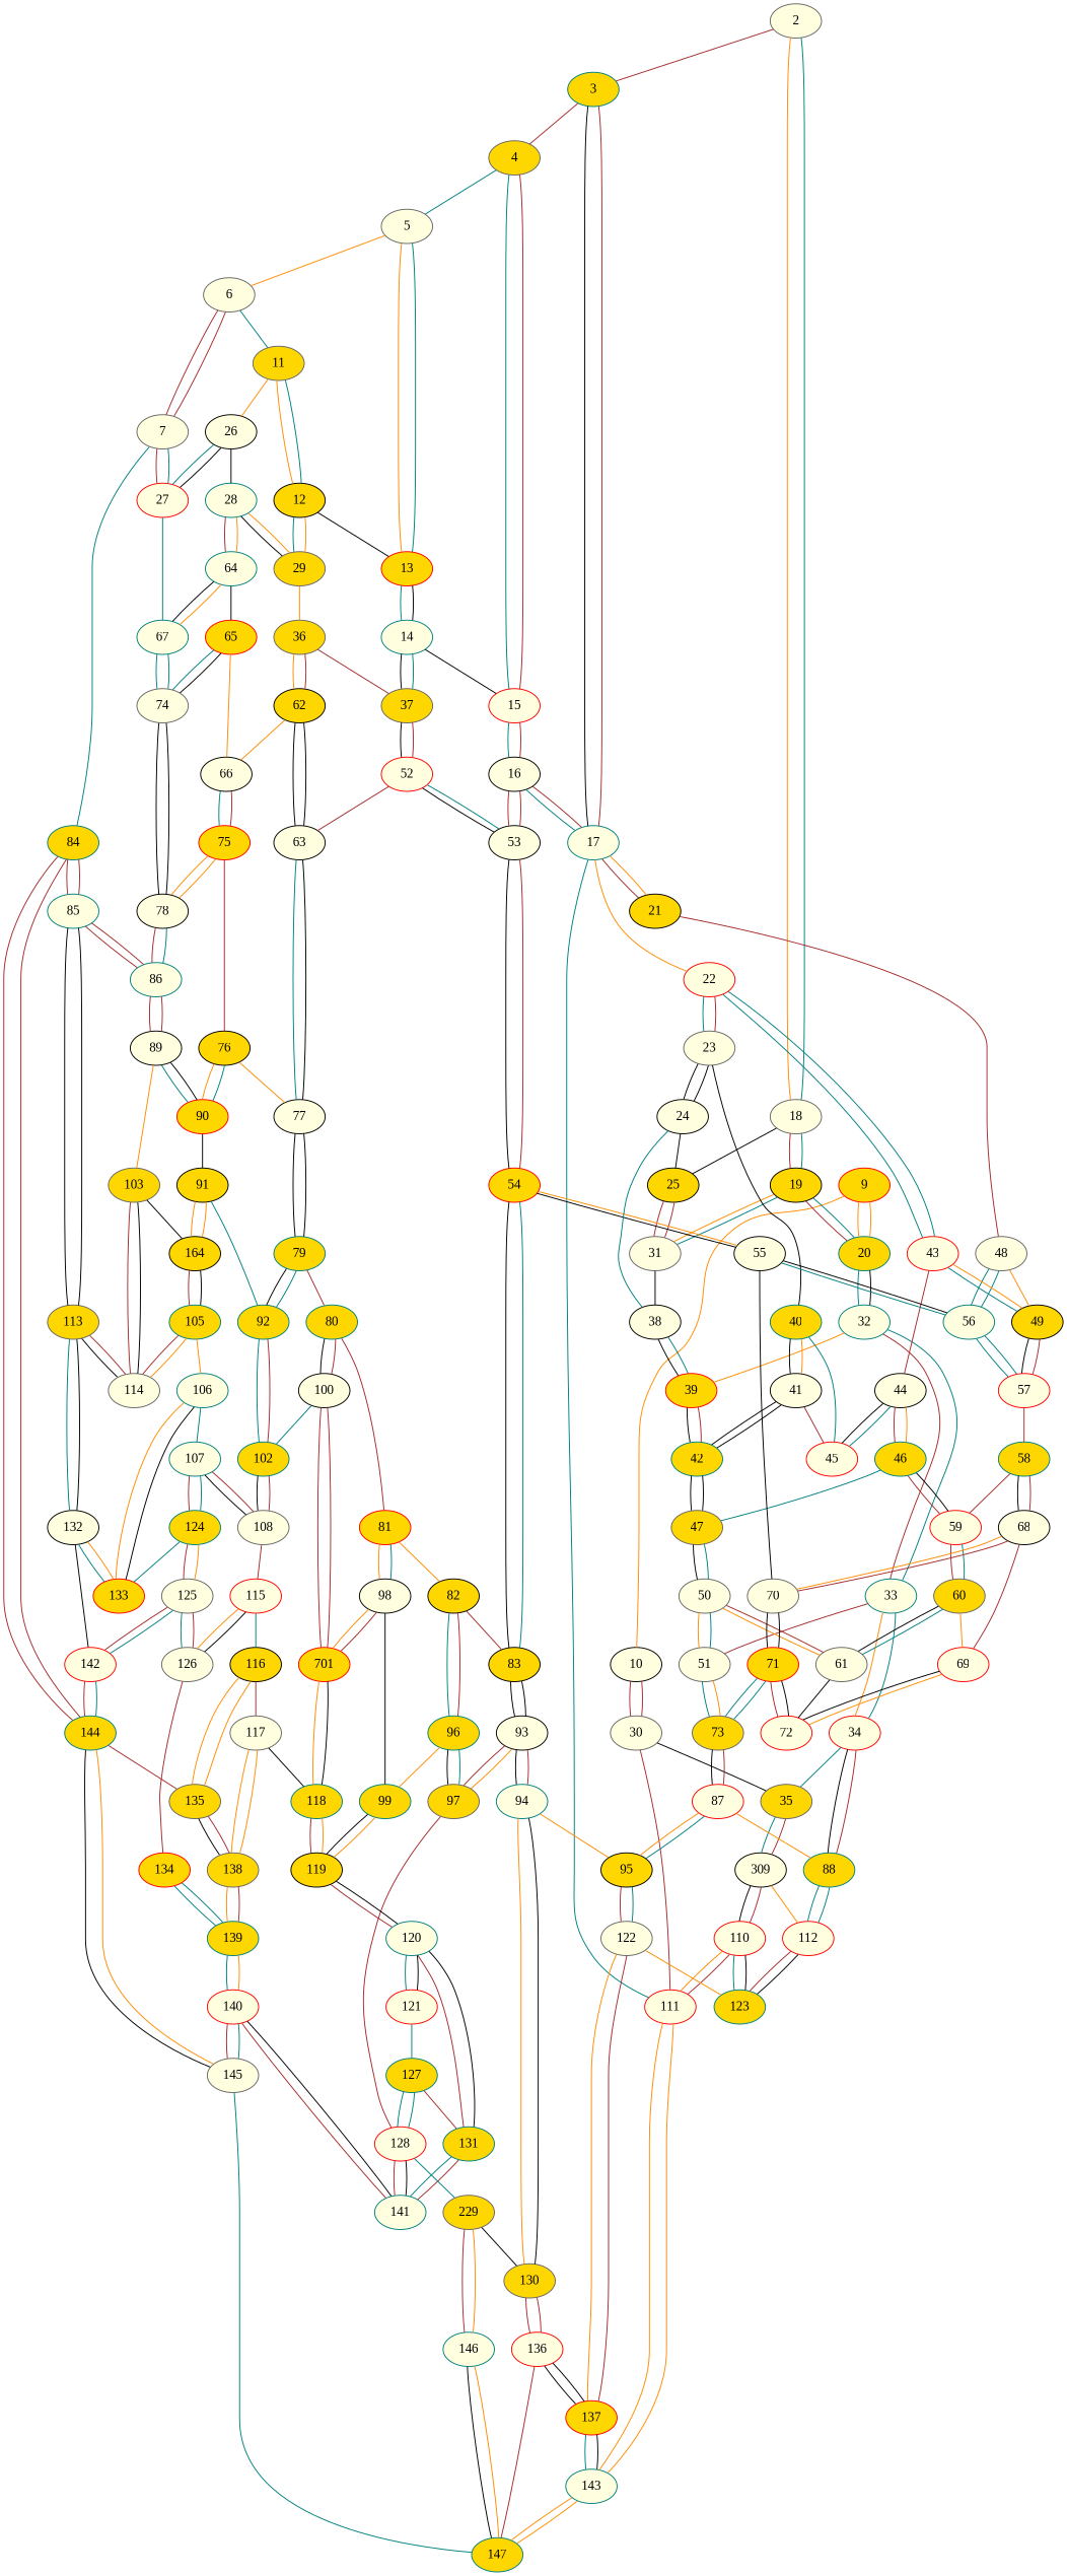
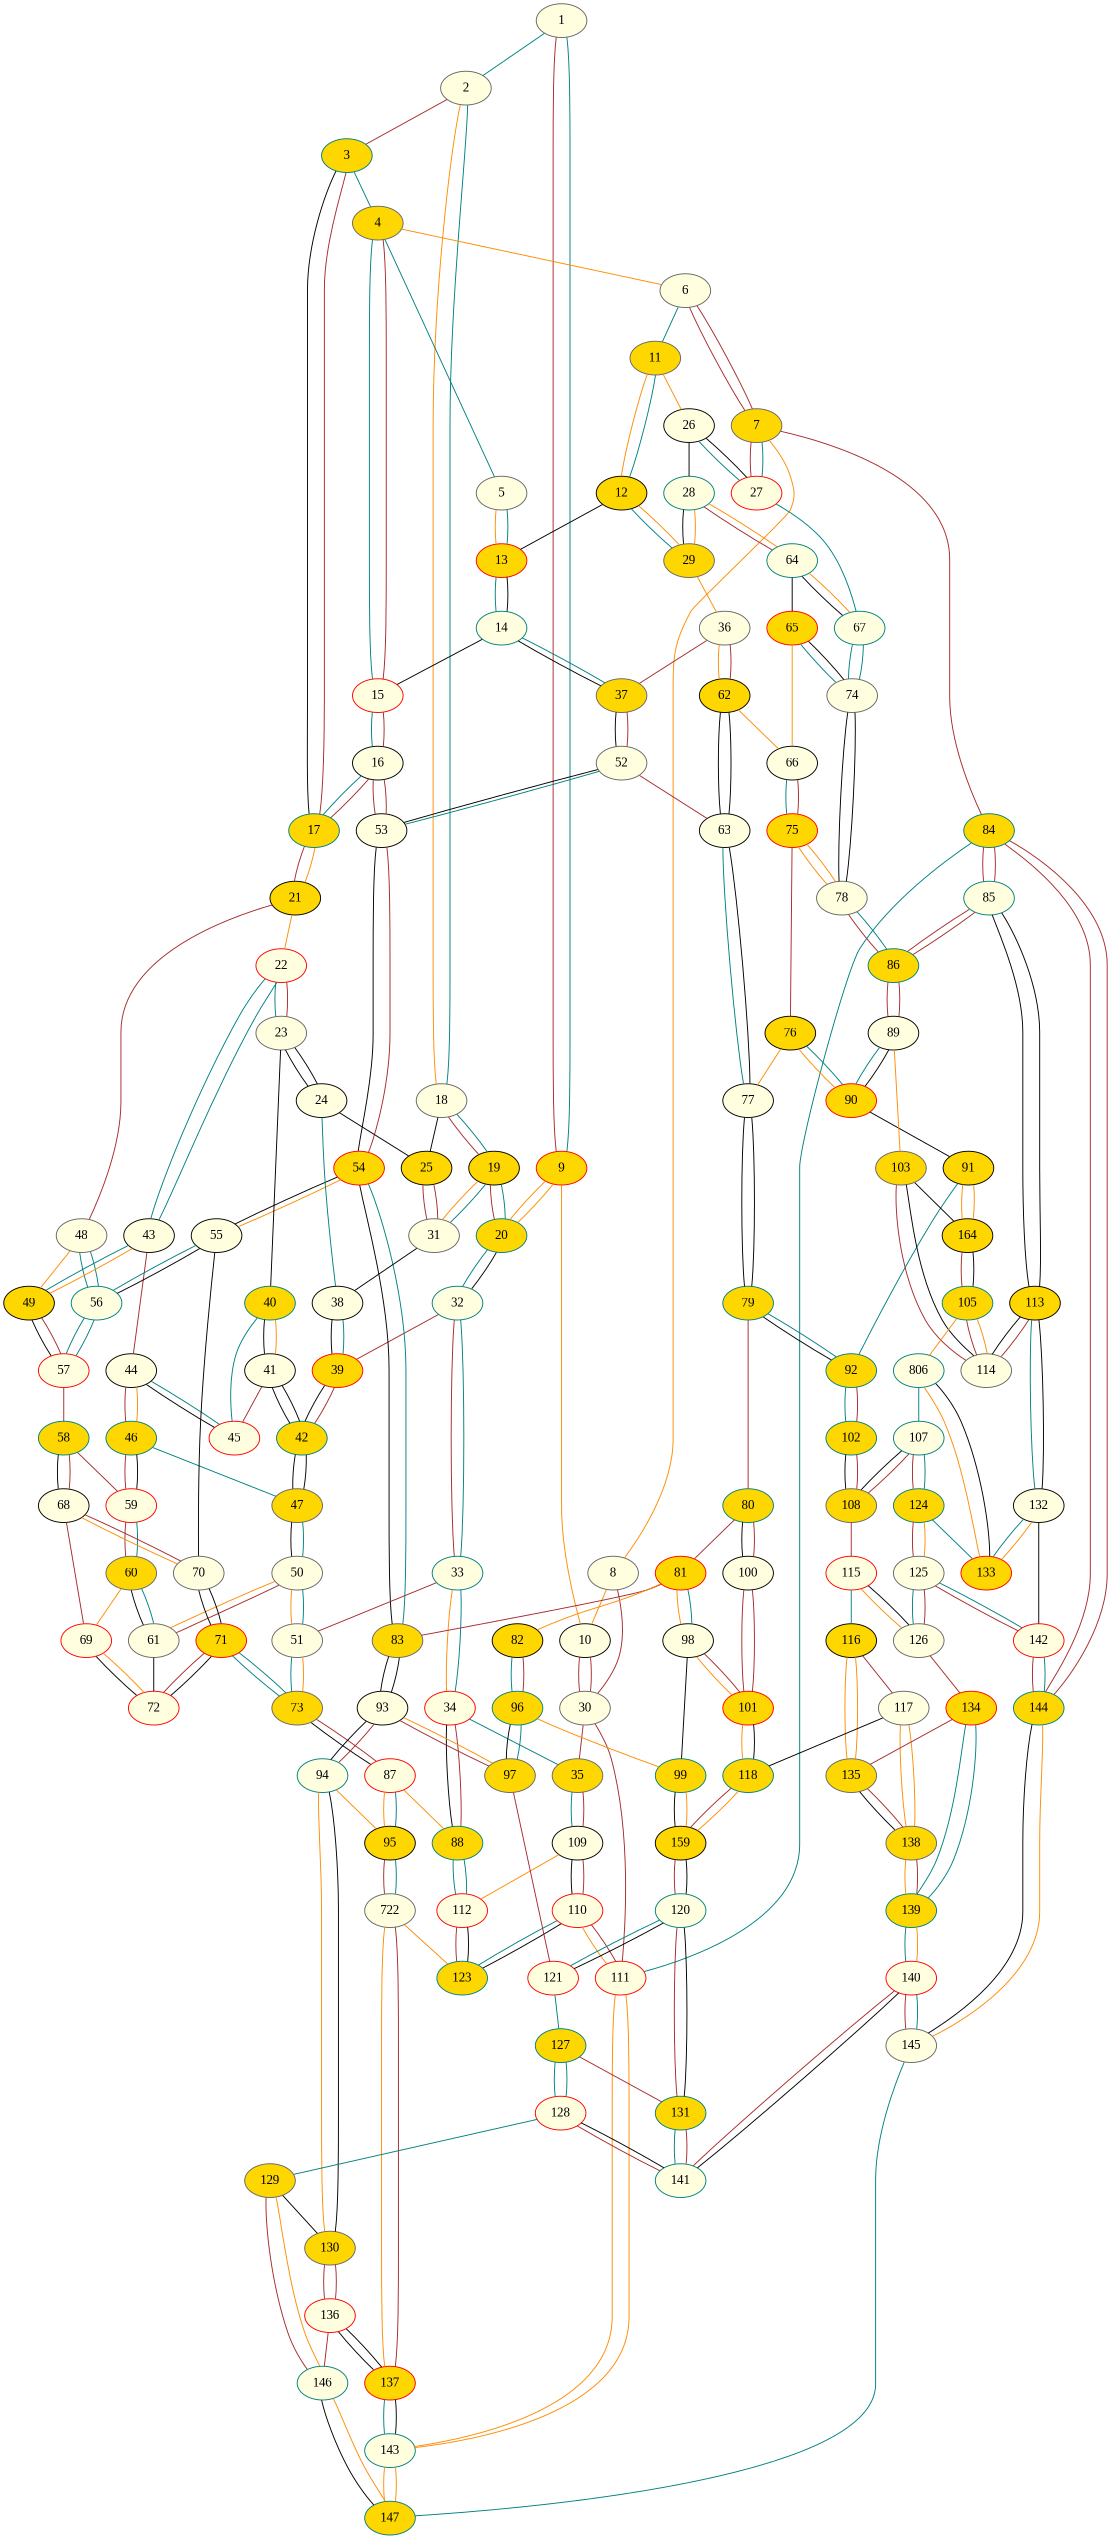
  graph {
    fontname="Liberation Serif"
    node [color=gray40 fillcolor=lightyellow fontname="Liberation Serif" style=filled]
    edge [color=brown fontname="Liberation Serif"]
+   1
    2
    9 [color=red fillcolor=gold]
    3 [color=teal fillcolor=gold]
    18
    10 [color=black]
    20 [color=teal fillcolor=gold]
    4 [fillcolor=gold]
-   17 [color=teal]
+   17 [color=teal fillcolor=gold]
    19 [color=black fillcolor=gold]
    25 [color=black fillcolor=gold]
    5
    15 [color=red]
    21 [color=black fillcolor=gold]
    6
    13 [color=red fillcolor=gold]
    16 [color=black]
-   7
+   7 [fillcolor=gold]
    11 [fillcolor=gold]
    14 [color=teal]
+   8
    27 [color=red]
    84 [color=teal fillcolor=gold]
    12 [color=black fillcolor=gold]
    26 [color=black]
    30
    67 [color=teal]
    111 [color=red]
    85 [color=teal]
    144 [color=teal fillcolor=gold]
    35 [fillcolor=gold]
    32 [color=teal]
    29 [fillcolor=gold]
    28 [color=teal]
-   36 [fillcolor=gold]
+   36
    37 [fillcolor=gold]
-   52 [color=red]
+   52
    53 [color=black]
    54 [color=red fillcolor=gold]
    22 [color=red]
    48
    31
    38 [color=black]
    33 [color=teal]
    39 [color=red fillcolor=gold]
    23
-   43 [color=red]
+   43 [color=black]
    49 [color=black fillcolor=gold]
    56 [color=teal]
    24 [color=black]
    40 [color=teal fillcolor=gold]
    44 [color=black]
    41 [color=black]
    45 [color=red]
    64 [color=teal]
    74
    65 [color=red fillcolor=gold]
    62 [color=black fillcolor=gold]
-   109 [color=black label=309]
+   109 [color=black]
    143 [color=teal]
    34 [color=red]
    51
    42 [color=teal fillcolor=gold]
    88 [color=teal fillcolor=gold]
    73 [fillcolor=gold]
    112 [color=red]
    110 [color=red]
    63 [color=black]
    66 [color=black]
    47 [fillcolor=gold]
    50
    46 [color=teal fillcolor=gold]
    57 [color=red]
    59 [color=red]
    60 [fillcolor=gold]
    61
    58 [color=teal fillcolor=gold]
    72 [color=red]
    87 [color=red]
    77 [color=black]
    55 [color=black]
-   83 [color=black fillcolor=gold]
+   83 [fillcolor=gold]
    70
    93 [color=black]
    71 [color=red fillcolor=gold]
    68 [color=black]
    69 [color=red]
    75 [color=red fillcolor=gold]
    79 [color=teal fillcolor=gold]
-   78 [color=black]
+   78
    76 [color=black fillcolor=gold]
    95 [color=black fillcolor=gold]
-   86 [color=teal]
+   86 [color=teal fillcolor=gold]
    90 [color=red fillcolor=gold]
    91 [color=black fillcolor=gold]
    80 [color=teal fillcolor=gold]
    92 [color=teal fillcolor=gold]
    89 [color=black]
    81 [color=red fillcolor=gold]
    100 [color=black]
    102 [color=teal fillcolor=gold]
    82 [color=black fillcolor=gold]
    98 [color=black]
-   101 [color=red fillcolor=gold label=701]
+   101 [color=red fillcolor=gold]
    96 [color=teal fillcolor=gold]
    99 [color=teal fillcolor=gold]
    97 [fillcolor=gold]
    94 [color=teal]
-   113 [fillcolor=gold]
+   113 [color=black fillcolor=gold]
    145
    114
    132 [color=black]
    103 [fillcolor=gold]
-   122
+   122 [label=722]
    123 [color=teal fillcolor=gold]
    n116 [color=black fillcolor=gold label=164]
    105 [color=teal fillcolor=gold]
-   108
+   108 [fillcolor=gold]
    130 [fillcolor=gold]
    121 [color=red]
    136 [color=red]
    137 [color=red fillcolor=gold]
-   119 [color=black fillcolor=gold]
+   119 [color=black fillcolor=gold label=159]
    127 [color=teal fillcolor=gold]
    118 [color=teal fillcolor=gold]
    120 [color=teal]
    115 [color=red]
-   106 [color=teal]
+   106 [color=teal label=806]
    107 [color=teal]
    133 [color=red fillcolor=gold]
    124 [color=teal fillcolor=gold]
    125
    116 [color=black fillcolor=gold]
    126
    147 [color=teal fillcolor=gold]
    142 [color=red]
    117
    135 [fillcolor=gold]
    134 [color=red fillcolor=gold]
    138 [fillcolor=gold]
    139 [color=teal fillcolor=gold]
    131 [color=teal fillcolor=gold]
    141 [color=teal]
    128 [color=red]
-   129 [fillcolor=gold label=229]
+   129 [fillcolor=gold]
    146 [color=teal]
    140 [color=red]
+   1 -- 2 [color=teal]
+   1 -- 9
+   1 -- 9 [color=teal]
    2 -- 3
    2 -- 18 [color=darkorange]
    2 -- 18 [color=teal]
    9 -- 10 [color=darkorange]
    9 -- 20 [color=darkorange]
    9 -- 20 [color=darkorange]
-   3 -- 4
+   3 -- 4 [color=teal]
    3 -- 17 [color=black]
    3 -- 17
    18 -- 19
    18 -- 19 [color=teal]
    18 -- 25 [color=black]
    10 -- 30
    10 -- 30
    20 -- 32 [color=teal]
    20 -- 32 [color=black]
    4 -- 5 [color=teal]
    4 -- 15 [color=teal]
    4 -- 15
    17 -- 21
    17 -- 21 [color=darkorange]
    19 -- 20
    19 -- 20 [color=teal]
    19 -- 31 [color=darkorange]
    19 -- 31 [color=teal]
    25 -- 31
    25 -- 31
-   5 -- 6 [color=darkorange]
+   4 -- 6 [color=darkorange]
    5 -- 13 [color=darkorange]
    5 -- 13 [color=teal]
    15 -- 16 [color=teal]
    15 -- 16
-   17 -- 22 [color=darkorange]
+   21 -- 22 [color=darkorange]
    21 -- 48
    6 -- 7
    6 -- 7
    6 -- 11 [color=teal]
    13 -- 14 [color=teal]
    13 -- 14 [color=black]
    16 -- 17 [color=teal]
    16 -- 17
    16 -- 53
    16 -- 53
+   7 -- 8 [color=darkorange]
    7 -- 27
    7 -- 27 [color=teal]
-   7 -- 84 [color=teal]
+   7 -- 84
    11 -- 12 [color=darkorange]
    11 -- 12 [color=teal]
    11 -- 26 [color=darkorange]
    14 -- 15 [color=black]
    14 -- 37 [color=black]
    14 -- 37 [color=teal]
+   8 -- 10 [color=darkorange]
+   8 -- 30
    27 -- 67 [color=teal]
-   17 -- 111 [color=teal]
+   84 -- 111 [color=teal]
    84 -- 85
    84 -- 85
    84 -- 144
    84 -- 144
    12 -- 13 [color=black]
    12 -- 29 [color=teal]
    12 -- 29 [color=darkorange]
    26 -- 27 [color=teal]
    26 -- 27 [color=black]
    26 -- 28 [color=black]
    30 -- 111
-   30 -- 35 [color=black]
+   30 -- 35
    67 -- 74 [color=teal]
    67 -- 74 [color=teal]
    111 -- 143 [color=darkorange]
    111 -- 143 [color=darkorange]
    85 -- 86
    85 -- 86
    85 -- 113 [color=black]
    85 -- 113 [color=black]
    144 -- 145 [color=black]
    144 -- 145 [color=darkorange]
    35 -- 109 [color=teal]
    35 -- 109
    32 -- 33
    32 -- 33 [color=teal]
-   32 -- 39 [color=darkorange]
+   32 -- 39
    29 -- 36 [color=darkorange]
    28 -- 29 [color=black]
    28 -- 29 [color=darkorange]
    28 -- 64
    28 -- 64 [color=darkorange]
    36 -- 37
    36 -- 62 [color=darkorange]
    36 -- 62
    37 -- 52 [color=black]
    37 -- 52
    52 -- 53 [color=black]
    52 -- 53 [color=teal]
    52 -- 63
    53 -- 54 [color=black]
    53 -- 54
    54 -- 55 [color=black]
    54 -- 55 [color=darkorange]
    54 -- 83 [color=black]
    54 -- 83 [color=teal]
    22 -- 23 [color=teal]
    22 -- 23
    22 -- 43 [color=teal]
    22 -- 43 [color=teal]
    48 -- 49 [color=darkorange]
    48 -- 56 [color=teal]
    48 -- 56 [color=teal]
    31 -- 38 [color=black]
    38 -- 39 [color=black]
    38 -- 39 [color=teal]
    33 -- 34 [color=darkorange]
    33 -- 34 [color=teal]
    33 -- 51
    39 -- 42 [color=black]
    39 -- 42
    23 -- 24 [color=black]
    23 -- 24 [color=black]
    23 -- 40 [color=black]
    43 -- 49 [color=teal]
    43 -- 49 [color=darkorange]
    43 -- 44
    49 -- 57 [color=black]
    49 -- 57
    56 -- 57 [color=teal]
    56 -- 57 [color=teal]
    24 -- 25 [color=black]
    24 -- 38 [color=teal]
    40 -- 41 [color=black]
    40 -- 41 [color=darkorange]
    40 -- 45 [color=teal]
    44 -- 45 [color=black]
    44 -- 45 [color=teal]
    44 -- 46
    44 -- 46 [color=darkorange]
    41 -- 45
    41 -- 42 [color=black]
    41 -- 42 [color=black]
    64 -- 67 [color=black]
    64 -- 67 [color=darkorange]
    64 -- 65 [color=black]
    74 -- 78 [color=black]
    74 -- 78 [color=black]
    65 -- 74 [color=teal]
    65 -- 74 [color=black]
    65 -- 66 [color=darkorange]
    62 -- 63 [color=black]
    62 -- 63 [color=black]
    62 -- 66 [color=darkorange]
    109 -- 112 [color=darkorange]
    109 -- 110 [color=black]
    109 -- 110
    143 -- 147 [color=darkorange]
    143 -- 147 [color=darkorange]
    34 -- 35 [color=teal]
    34 -- 88 [color=black]
    34 -- 88
    51 -- 73 [color=teal]
    51 -- 73 [color=darkorange]
    42 -- 47 [color=black]
    42 -- 47 [color=black]
    88 -- 112 [color=teal]
    88 -- 112 [color=teal]
    73 -- 87 [color=black]
    73 -- 87
    112 -- 123
    112 -- 123 [color=black]
    110 -- 111 [color=darkorange]
    110 -- 111
    110 -- 123 [color=teal]
    110 -- 123 [color=black]
    63 -- 77 [color=teal]
    63 -- 77 [color=black]
    66 -- 75 [color=teal]
    66 -- 75
    47 -- 50 [color=black]
    47 -- 50 [color=teal]
    50 -- 51 [color=darkorange]
    50 -- 51 [color=teal]
    50 -- 61 [color=darkorange]
    50 -- 61
    46 -- 47 [color=teal]
    46 -- 59
    46 -- 59 [color=black]
    57 -- 58
    59 -- 60
    59 -- 60 [color=teal]
    60 -- 61 [color=black]
    60 -- 61 [color=teal]
    60 -- 69 [color=darkorange]
    61 -- 72 [color=black]
    58 -- 59
    58 -- 68 [color=black]
    58 -- 68
    87 -- 88 [color=darkorange]
    87 -- 95 [color=darkorange]
    87 -- 95 [color=teal]
    77 -- 79 [color=black]
    77 -- 79 [color=black]
    55 -- 56 [color=teal]
    55 -- 56 [color=black]
    55 -- 70 [color=black]
    83 -- 93 [color=black]
    83 -- 93 [color=black]
    70 -- 71 [color=black]
    70 -- 71 [color=black]
    93 -- 97
    93 -- 97 [color=darkorange]
    93 -- 94 [color=black]
    93 -- 94
    71 -- 73 [color=teal]
    71 -- 73 [color=teal]
    71 -- 72
    71 -- 72 [color=black]
    68 -- 70 [color=darkorange]
    68 -- 70
    68 -- 69
    69 -- 72 [color=black]
    69 -- 72 [color=darkorange]
    75 -- 78 [color=darkorange]
    75 -- 78 [color=darkorange]
    75 -- 76
    79 -- 80
    79 -- 92 [color=black]
    79 -- 92 [color=teal]
    78 -- 86
    78 -- 86 [color=teal]
    76 -- 77 [color=darkorange]
    76 -- 90 [color=darkorange]
    76 -- 90 [color=teal]
    95 -- 122
    95 -- 122 [color=teal]
    86 -- 89
    86 -- 89
    90 -- 91 [color=black]
    91 -- 92 [color=teal]
    91 -- n116 [color=darkorange]
    91 -- n116 [color=darkorange]
    80 -- 81
    80 -- 100 [color=black]
    80 -- 100
    92 -- 102 [color=teal]
    92 -- 102
    89 -- 90 [color=teal]
    89 -- 90 [color=black]
    89 -- 103 [color=darkorange]
    81 -- 82 [color=darkorange]
    81 -- 98 [color=darkorange]
    81 -- 98 [color=teal]
-   100 -- 102 [color=teal]
    100 -- 101
    100 -- 101
    102 -- 108 [color=black]
    102 -- 108
-   82 -- 83
+   81 -- 83
    82 -- 96 [color=teal]
    82 -- 96
    98 -- 101 [color=darkorange]
    98 -- 101
    98 -- 99 [color=black]
    101 -- 118 [color=darkorange]
    101 -- 118 [color=black]
    96 -- 99 [color=darkorange]
    96 -- 97 [color=black]
    96 -- 97 [color=teal]
    99 -- 119 [color=black]
    99 -- 119 [color=darkorange]
-   97 -- 128
+   97 -- 121
    94 -- 95 [color=darkorange]
    94 -- 130 [color=darkorange]
    94 -- 130 [color=black]
    113 -- 114 [color=black]
    113 -- 114
    113 -- 132 [color=teal]
    113 -- 132 [color=black]
    145 -- 147 [color=teal]
    132 -- 133 [color=teal]
    132 -- 133 [color=darkorange]
    132 -- 142 [color=black]
    103 -- 114
    103 -- 114 [color=black]
    103 -- n116 [color=black]
    122 -- 123 [color=darkorange]
    122 -- 137 [color=darkorange]
    122 -- 137
    n116 -- 105
    n116 -- 105 [color=black]
    105 -- 114
    105 -- 114 [color=darkorange]
    105 -- 106 [color=darkorange]
    108 -- 115
    130 -- 136
    130 -- 136
    121 -- 127 [color=teal]
    136 -- 137 [color=black]
    136 -- 137 [color=black]
-   136 -- 147
+   136 -- 146
    137 -- 143 [color=teal]
    137 -- 143 [color=black]
    119 -- 120
    119 -- 120 [color=black]
    127 -- 131
    127 -- 128 [color=teal]
    127 -- 128 [color=teal]
    118 -- 119
    118 -- 119 [color=darkorange]
    120 -- 121 [color=teal]
    120 -- 121 [color=black]
    120 -- 131
    120 -- 131 [color=black]
    115 -- 116 [color=teal]
    115 -- 126 [color=darkorange]
    115 -- 126 [color=black]
    106 -- 107 [color=teal]
    106 -- 133 [color=darkorange]
    106 -- 133 [color=black]
    107 -- 108 [color=black]
    107 -- 108
    107 -- 124
    107 -- 124 [color=teal]
    124 -- 133 [color=teal]
    124 -- 125
    124 -- 125 [color=darkorange]
    125 -- 126 [color=teal]
    125 -- 126
    125 -- 142
    125 -- 142 [color=teal]
    116 -- 117
    116 -- 135 [color=darkorange]
    116 -- 135 [color=darkorange]
    126 -- 134
    142 -- 144
    142 -- 144 [color=teal]
    117 -- 118 [color=black]
    117 -- 138 [color=darkorange]
    117 -- 138 [color=darkorange]
    135 -- 138 [color=black]
    135 -- 138
-   144 -- 135
+   134 -- 135
    134 -- 139 [color=teal]
    134 -- 139 [color=teal]
    138 -- 139 [color=darkorange]
    138 -- 139
    139 -- 140 [color=teal]
    139 -- 140 [color=darkorange]
    131 -- 141 [color=teal]
    131 -- 141
    128 -- 141
    128 -- 141 [color=black]
    128 -- 129 [color=teal]
    129 -- 130 [color=black]
    129 -- 146
    129 -- 146 [color=darkorange]
    146 -- 147 [color=black]
    146 -- 147 [color=darkorange]
    140 -- 145
    140 -- 145 [color=teal]
    140 -- 141
    140 -- 141 [color=black]
  }
